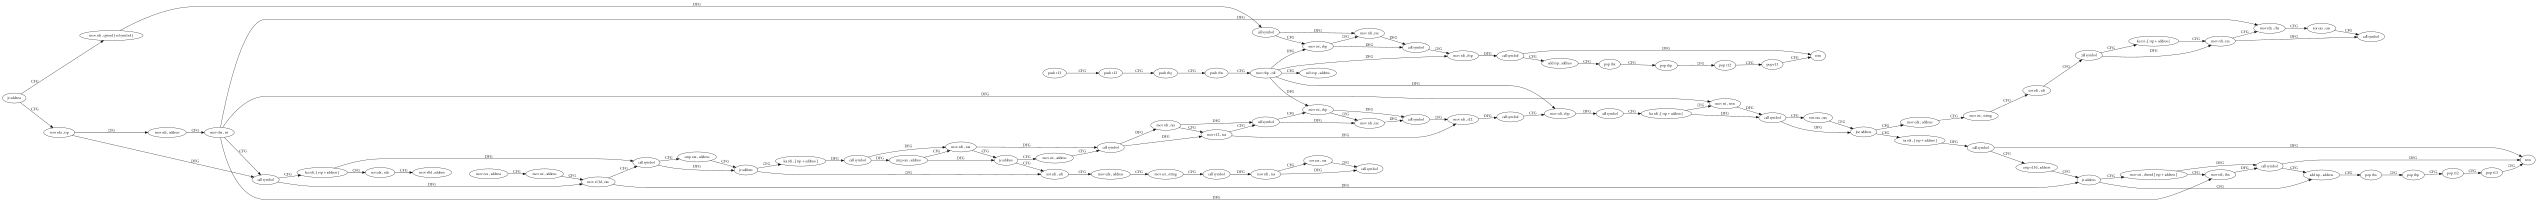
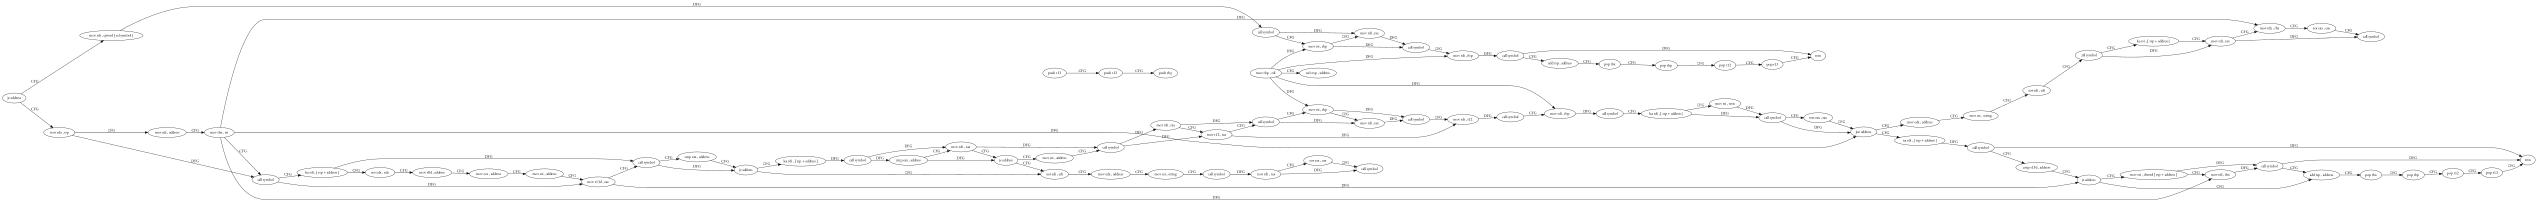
  digraph {
    fontname="EB Garamond"
    rankdir=LR
    node [fontname="EB Garamond"]
    edge [fontname="EB Garamond"]
    n1 [label="push r13"]
    n2 [label="push r12"]
    n3 [label="push rbp"]
-   n4 [label="push rbx"]
    n5 [label="mov rbp , rdi"]
    n6 [label="sub rsp , address"]
    n7 [label="mov rsi , rbp"]
    n8 [label="mov rdi , rbp"]
    n9 [label="mov rsi , rbp"]
    n10 [label="mov rdi , rbp"]
    n11 [label="mov rdi , rax"]
    n12 [label="call symbol"]
    n13 [label="call symbol"]
    n14 [label="mov rdi , rax"]
    n15 [label="call symbol"]
    n16 [label="call symbol"]
    n17 [label="je address"]
    n18 [label="mov rdi , qword [ rel symbol ]"]
    n19 [label="mov rdx , rsp"]
    n20 [label="call symbol"]
    n21 [label="mov edi , address"]
    n22 [label="call symbol"]
    n23 [label="mov rbx , rsi"]
    n24 [label="lea rdi , [ rsp + address ]"]
    n25 [label="mov r13d , eax"]
    n26 [label="add rsp , address"]
    n27 [label=retn]
    n28 [label="pop rbx"]
    n29 [label="pop rbp"]
    n30 [label="pop r12"]
    n31 [label="pop r13"]
    n32 [label="mov rsi , retn"]
    n33 [label="mov rdx , rbx"]
    n34 [label="mov rdi , rbx"]
    n35 [label="call symbol"]
    n36 [label="xor eax , eax"]
    n37 [label="call symbol"]
    n38 [label="xor edx , edx"]
    n39 [label="call symbol"]
    n40 [label="je address"]
    n41 [label="mov r8d , address"]
    n42 [label="cmp eax , address"]
    n43 [label="je address"]
    n44 [label="mov ecx , address"]
    n45 [label="mov esi , address"]
    n46 [label="add rsp , address"]
    n47 [label="mov esi , dword [ rsp + address ]"]
    n48 [label="xor edi , edi"]
    n49 [label="lea rdi , [ rsp + address ]"]
    n50 [label="mov edx , address"]
    n51 [label="call symbol"]
    n52 [label="mov esi , string"]
    n53 [label="cmp eax , address"]
    n54 [label="mov edi , eax"]
    n55 [label="call symbol"]
    n56 [label="mov rdi , rax"]
    n57 [label="xor eax , eax"]
    n58 [label="call symbol"]
    n59 [label="je address"]
    n60 [label="call symbol"]
    n61 [label="mov esi , address"]
    n62 [label="mov rdi , rax"]
    n63 [label="mov r12 , rax"]
    n64 [label="call symbol"]
    n65 [label="mov rdi , r12"]
    n66 [label="call symbol"]
    n67 [label="lea rdi , [ rsp + address ]"]
    n68 [label="test eax , eax"]
    n69 [label="jne address"]
    n70 [label="mov edx , address"]
    n71 [label="lea rdi , [ rsp + address ]"]
    n72 [label="mov esi , string"]
    n73 [label="call symbol"]
    n74 [label="xor edi , edi"]
    n75 [label="cmp r13d , address"]
    n76 [label=retn]
    n77 [label="call symbol"]
    n78 [label="lea rsi , [ rsp + address ]"]
    n79 [label="mov rdi , rax"]
    n80 [label="call symbol"]
    n81 [label="pop rbx"]
    n82 [label="pop rbp"]
    n83 [label="pop r12"]
    n84 [label="pop r13"]
    n1 -> n2 [label=CFG]
    n2 -> n3 [label=CFG]
-   n3 -> n4 [label=CFG]
-   n4 -> n5 [label=CFG]
    n5 -> n6 [label=CFG]
    n5 -> n7 [label=DFG]
    n5 -> n8 [label=DFG]
    n5 -> n9 [label=DFG]
    n5 -> n10 [label=DFG]
    n7 -> n11 [label=CFG]
    n7 -> n12 [label=DFG]
    n8 -> n13 [label=DFG]
    n9 -> n14 [label=CFG]
    n9 -> n15 [label=DFG]
    n10 -> n16 [label=DFG]
    n11 -> n12 [label=DFG]
    n12 -> n8 [label=CFG]
    n13 -> n26 [label=CFG]
    n13 -> n27 [label=DFG]
    n14 -> n15 [label=DFG]
    n15 -> n65 [label=CFG]
    n16 -> n67 [label=CFG]
    n17 -> n18 [label=CFG]
    n17 -> n19 [label=CFG]
    n18 -> n20 [label=DFG]
    n19 -> n21 [label=CFG]
    n19 -> n22 [label=DFG]
    n20 -> n7 [label=CFG]
    n20 -> n11 [label=DFG]
    n21 -> n23 [label=CFG]
    n22 -> n24 [label=CFG]
    n22 -> n25 [label=DFG]
    n23 -> n22 [label=CFG]
-   n23 -> n32 [label=DFG]
+   n23 -> n69 [label=DFG]
    n23 -> n33 [label=DFG]
    n23 -> n34 [label=DFG]
    n24 -> n38 [label=CFG]
    n24 -> n39 [label=DFG]
    n25 -> n39 [label=CFG]
    n25 -> n40 [label=DFG]
    n26 -> n28 [label=CFG]
    n28 -> n29 [label=CFG]
    n29 -> n30 [label=CFG]
    n30 -> n31 [label=CFG]
    n31 -> n27 [label=CFG]
    n32 -> n35 [label=DFG]
    n33 -> n36 [label=CFG]
    n34 -> n37 [label=DFG]
    n35 -> n68 [label=CFG]
    n35 -> n69 [label=DFG]
    n36 -> n80 [label=CFG]
    n37 -> n46 [label=CFG]
    n37 -> n76 [label=DFG]
    n38 -> n41 [label=CFG]
    n39 -> n42 [label=CFG]
    n39 -> n43 [label=DFG]
    n40 -> n46 [label=CFG]
    n40 -> n47 [label=CFG]
+   n41 -> n44 [label=CFG]
    n42 -> n43 [label=CFG]
    n43 -> n48 [label=CFG]
    n43 -> n49 [label=CFG]
    n44 -> n45 [label=CFG]
    n45 -> n25 [label=CFG]
    n46 -> n81 [label=CFG]
    n47 -> n34 [label=CFG]
    n47 -> n37 [label=DFG]
    n48 -> n50 [label=CFG]
    n49 -> n51 [label=DFG]
    n50 -> n52 [label=CFG]
    n51 -> n53 [label=DFG]
    n51 -> n54 [label=DFG]
    n52 -> n55 [label=CFG]
    n53 -> n54 [label=CFG]
    n53 -> n59 [label=DFG]
    n54 -> n59 [label=CFG]
    n54 -> n60 [label=DFG]
    n55 -> n56 [label=DFG]
    n56 -> n57 [label=CFG]
    n56 -> n58 [label=DFG]
    n57 -> n58 [label=CFG]
    n59 -> n48 [label=CFG]
    n59 -> n61 [label=CFG]
    n60 -> n62 [label=DFG]
    n60 -> n63 [label=DFG]
    n61 -> n60 [label=CFG]
    n62 -> n63 [label=CFG]
    n62 -> n64 [label=DFG]
    n63 -> n64 [label=CFG]
    n63 -> n65 [label=DFG]
    n64 -> n9 [label=CFG]
    n64 -> n14 [label=DFG]
    n65 -> n66 [label=DFG]
    n66 -> n10 [label=CFG]
    n67 -> n32 [label=CFG]
    n67 -> n35 [label=DFG]
    n68 -> n69 [label=CFG]
    n69 -> n70 [label=CFG]
    n69 -> n71 [label=CFG]
    n70 -> n72 [label=CFG]
    n71 -> n73 [label=DFG]
    n72 -> n74 [label=CFG]
    n73 -> n75 [label=CFG]
    n73 -> n76 [label=DFG]
    n74 -> n77 [label=CFG]
    n75 -> n40 [label=CFG]
    n77 -> n78 [label=CFG]
    n77 -> n79 [label=DFG]
    n78 -> n79 [label=CFG]
    n79 -> n33 [label=CFG]
    n79 -> n80 [label=DFG]
    n81 -> n82 [label=CFG]
    n82 -> n83 [label=CFG]
    n83 -> n84 [label=CFG]
    n84 -> n76 [label=CFG]
  }
